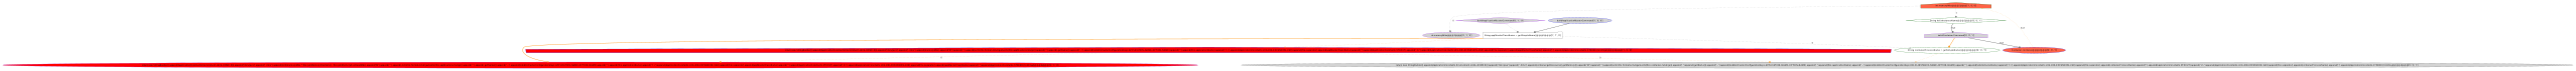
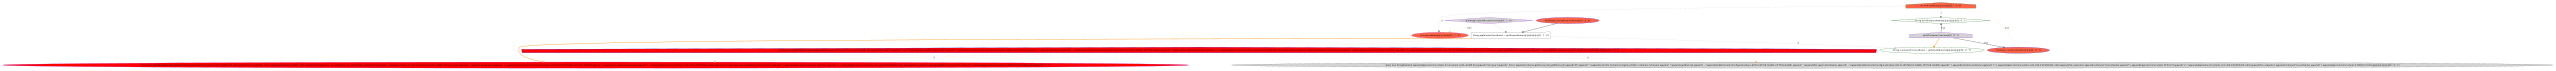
  digraph {
    fontname=Roboto
    node [color=purple fillcolor=lightgray fontname=Roboto shape=ellipse style=filled]
    edge [arrowhead=dot color=darkorange fontname=Roboto style=dotted]
    n1 [label="buildApplicationMasterCommand['0', '1', '0']" shape=diamond]
-   n2 [label="int memoryMbs@@@2@@@['0', '1', '0']"]
+   n2 [fillcolor=tomato label="int memoryMbs@@@2@@@['0', '1', '0']"]
    n3 [color=gray40 fillcolor=white label="String appMasterClassName = .getSimpleName()@@@3@@@['1', '1', '0']" shape=folder]
    n4 [fillcolor=red label="return new StringBuilder().append(ApplicationConstants.Environment.JAVA_HOME.$()).append(\"/bin/java\").append(\" -Xmx\").append((int)(memoryMbs * this.jvmMemoryXmxRatio) - this.jvmMemoryOverheadMbs).append(\"M\").append(\" \").append(JvmUtils.formatJvmArguments(this.appMasterJvmArgs)).append(\" \").append(.getName()).append(\" --\").append(GobblinClusterConfigurationKeys.APPLICATION_NAME_OPTION_NAME).append(\" \").append(this.applicationName).append(\" 1>\").append(ApplicationConstants.LOG_DIR_EXPANSION_VAR).append(File.separator).append(appMasterClassName).append(\".\").append(ApplicationConstants.STDOUT).append(\" 2>\").append(ApplicationConstants.LOG_DIR_EXPANSION_VAR).append(File.separator).append(appMasterClassName).append(\".\").append(ApplicationConstants.STDERR).toString()@@@4@@@['0', '1', '0']"]
    n5 [color=darkgreen fillcolor=white label="String containerProcessName = .getSimpleName()@@@3@@@['0', '0', '1']"]
    n6 [color=blue fillcolor=red label="return new StringBuilder().append(ApplicationConstants.Environment.JAVA_HOME.$()).append(\"/bin/java\").append(\" -Xmx\").append(memoryMbs).append(\"M\").append(\" \").append(JvmUtils.formatJvmArguments(this.appMasterJvmArgs)).append(\" \").append(.getName()).append(\" --\").append(GobblinClusterConfigurationKeys.APPLICATION_NAME_OPTION_NAME).append(\" \").append(this.applicationName).append(\" 1>\").append(ApplicationConstants.LOG_DIR_EXPANSION_VAR).append(File.separator).append(appMasterClassName).append(\".\").append(ApplicationConstants.STDOUT).append(\" 2>\").append(ApplicationConstants.LOG_DIR_EXPANSION_VAR).append(File.separator).append(appMasterClassName).append(\".\").append(ApplicationConstants.STDERR).toString()@@@4@@@['1', '0', '0']" shape=house]
    n7 [color=darkgreen fillcolor=white label="String helixInstanceName@@@2@@@['0', '0', '1']" shape=diamond]
-   n8 [color=blue label="buildApplicationMasterCommand['1', '0', '0']"]
+   n8 [color=blue fillcolor=tomato label="buildApplicationMasterCommand['1', '0', '0']"]
    n9 [color=darkgreen fillcolor=tomato label="int memoryMbs@@@2@@@['1', '0', '0']" shape=house]
    n10 [color=gray40 label="return new StringBuilder().append(ApplicationConstants.Environment.JAVA_HOME.$()).append(\"/bin/java\").append(\" -Xmx\").append(container.getResource().getMemory()).append(\"M\").append(\" \").append(JvmUtils.formatJvmArguments(this.containerJvmArgs)).append(\" \").append(.getName()).append(\" --\").append(GobblinClusterConfigurationKeys.APPLICATION_NAME_OPTION_NAME).append(\" \").append(this.applicationName).append(\" --\").append(GobblinClusterConfigurationKeys.HELIX_INSTANCE_NAME_OPTION_NAME).append(\" \").append(helixInstanceName).append(\" 1>\").append(ApplicationConstants.LOG_DIR_EXPANSION_VAR).append(File.separator).append(containerProcessName).append(\".\").append(ApplicationConstants.STDOUT).append(\" 2>\").append(ApplicationConstants.LOG_DIR_EXPANSION_VAR).append(File.separator).append(containerProcessName).append(\".\").append(ApplicationConstants.STDERR).toString()@@@4@@@['0', '0', '1']"]
    n11 [color=blue fillcolor=tomato label="Container container@@@2@@@['0', '0', '1']"]
    n12 [label="buildContainerCommand['0', '0', '1']" shape=house]
+   n1 -> n2 [label=true]
    n1 -> n3 [color=gray40]
    n3 -> n4 [arrowhead=odot style=bold]
    n3 -> n5 [arrowhead=odot color=gray40 label=0]
    n3 -> n6 [arrowhead=odot]
    n5 -> n10 [arrowhead=odot]
    n6 -> n4 [arrowhead=diamond label=0]
    n6 -> n10 [label=0]
    n8 -> n3 [color=gray40 style=bold]
    n9 -> n2 [arrowhead=diamond color=gray40 label=0]
    n9 -> n7 [color=gray40 label=7]
    n11 -> n9 [arrowhead=odot label=true]
    n12 -> n5 [style=bold]
-   n7 -> n12 [color=gray40 label=true style=bold]
+   n12 -> n7 [color=gray40 label=true style=bold]
    n12 -> n11 [color=gray40 label=true style=bold]
  }
